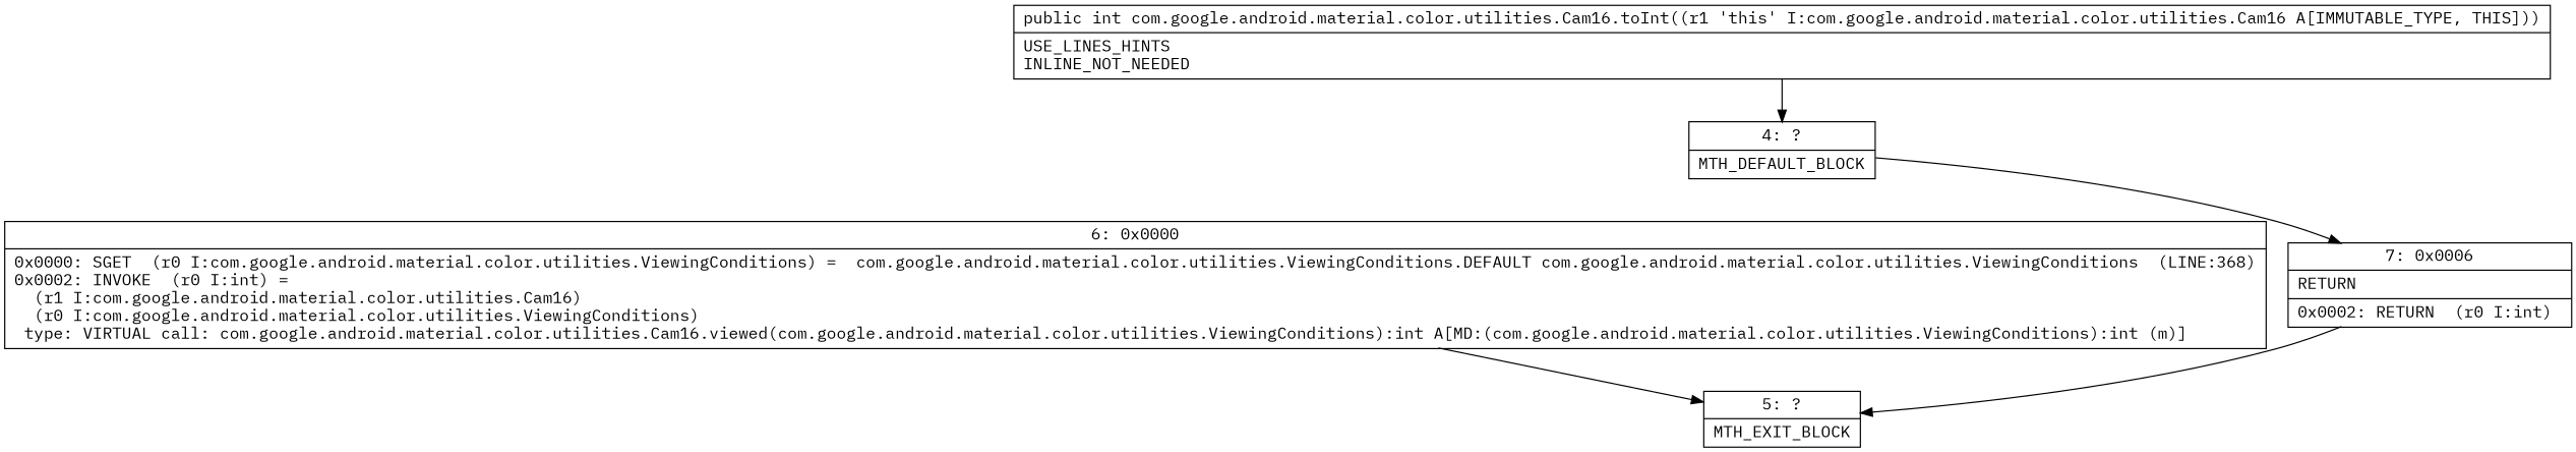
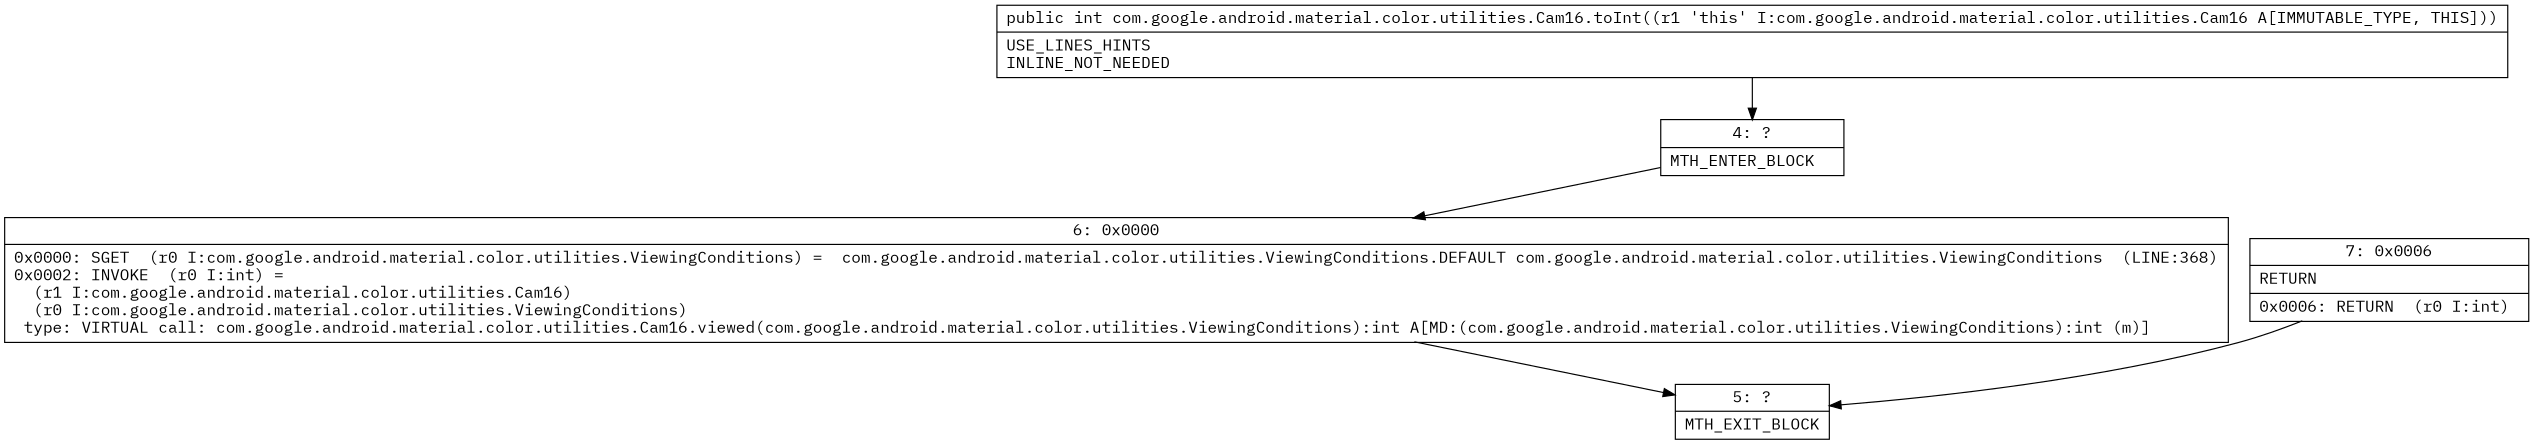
  digraph {
    fontname="IBM Plex Mono"
    node [fontname="IBM Plex Mono" shape=record]
    edge [fontname="IBM Plex Mono"]
-   n1 [label="{4\:\ ?|MTH_DEFAULT_BLOCK\l}"]
+   n1 [label="{4\:\ ?|MTH_ENTER_BLOCK\l}"]
    n2 [label="{6\:\ 0x0000|0x0000: SGET  (r0 I:com.google.android.material.color.utilities.ViewingConditions) =  com.google.android.material.color.utilities.ViewingConditions.DEFAULT com.google.android.material.color.utilities.ViewingConditions  (LINE:368)\l0x0002: INVOKE  (r0 I:int) = \l  (r1 I:com.google.android.material.color.utilities.Cam16)\l  (r0 I:com.google.android.material.color.utilities.ViewingConditions)\l type: VIRTUAL call: com.google.android.material.color.utilities.Cam16.viewed(com.google.android.material.color.utilities.ViewingConditions):int A[MD:(com.google.android.material.color.utilities.ViewingConditions):int (m)]\l}"]
    n3 [label="{5\:\ ?|MTH_EXIT_BLOCK\l}"]
-   n4 [label="{7\:\ 0x0006|RETURN\l|0x0002: RETURN  (r0 I:int) \l}"]
+   n4 [label="{7\:\ 0x0006|RETURN\l|0x0006: RETURN  (r0 I:int) \l}"]
    n5 [label="{public int com.google.android.material.color.utilities.Cam16.toInt((r1 'this' I:com.google.android.material.color.utilities.Cam16 A[IMMUTABLE_TYPE, THIS]))  | USE_LINES_HINTS\lINLINE_NOT_NEEDED\l}"]
-   n1 -> n4
+   n1 -> n2
    n2 -> n3
    n4 -> n3
    n5 -> n1
  }
